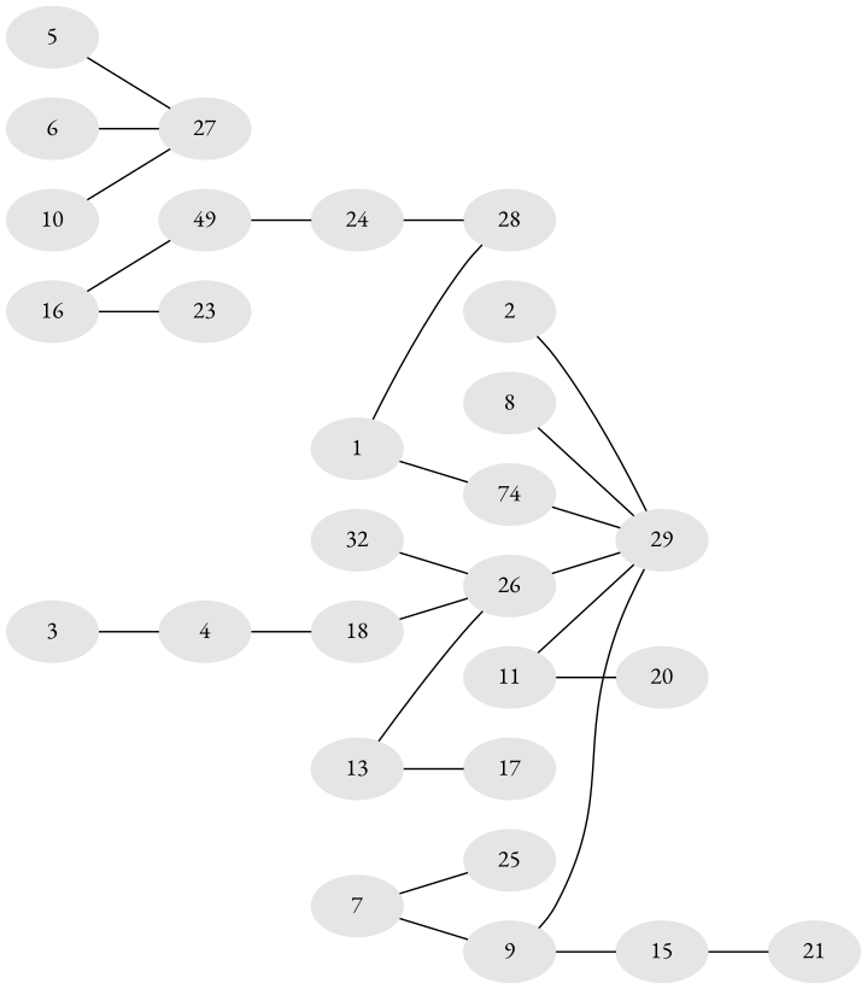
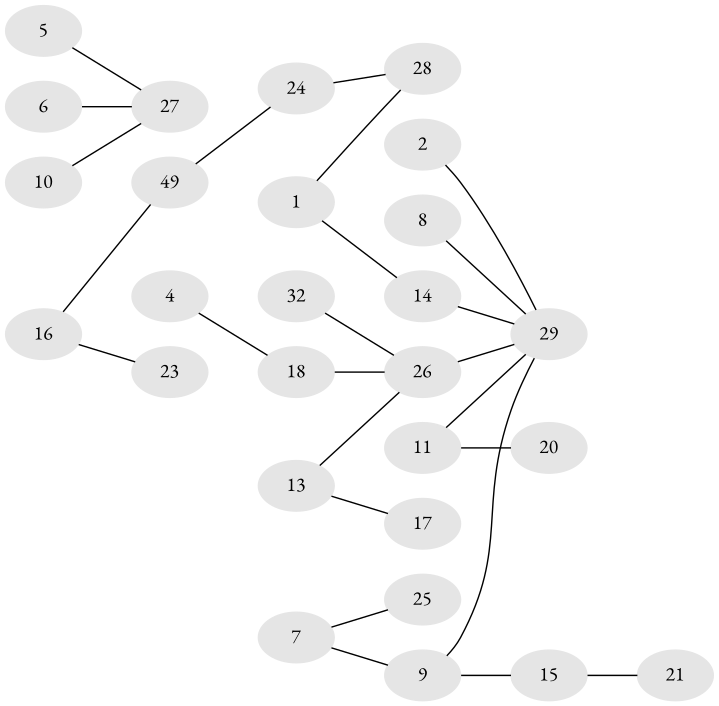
  graph {
    fontname="EB Garamond"
    rankdir=LR
    node [color=gray90 fontname="EB Garamond" style=filled]
    edge [fontname="EB Garamond" weight=1.0]
    1
-   14 [label=74]
+   14
    28
    29
    2
-   3
    4
    18
    26
    5
    27
    6
    7
    9
    25
    15
    8
    21
    10
    11
    20
    13
    17
    n24 [label=49]
    16
    23
    24
    n28 [label=32]
    1 -- 14
    1 -- 28
    14 -- 29
    2 -- 29
-   3 -- 4
    4 -- 18
    18 -- 26
    26 -- 29
    5 -- 27
    6 -- 27
    7 -- 9
    7 -- 25
    9 -- 29
    9 -- 15
    15 -- 21
    8 -- 29
    10 -- 27
    11 -- 29
    11 -- 20
    13 -- 26
    13 -- 17
    n24 -- 24
    16 -- n24
    16 -- 23
    24 -- 28
    n28 -- 26
  }
